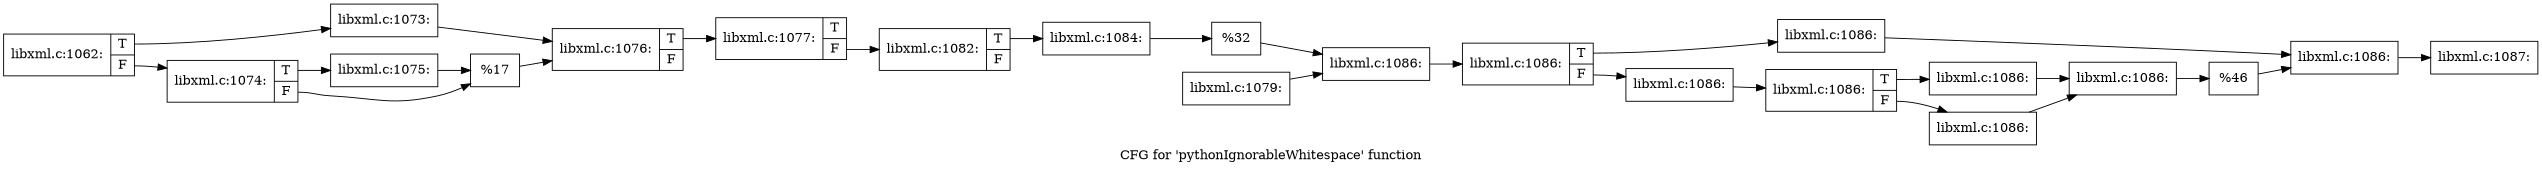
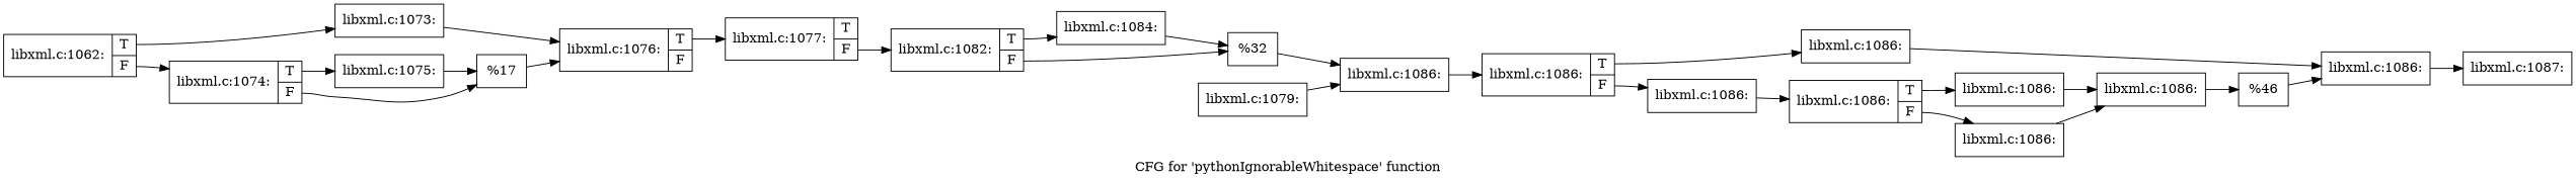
  digraph {
    label="CFG for 'pythonIgnorableWhitespace' function"
    rankdir=LR
    node [shape=record]
    n1 [label="{libxml.c:1062:|{<s0>T|<s1>F}}"]
    n2 [label="{libxml.c:1073:}"]
    n3 [label="{libxml.c:1074:|{<s0>T|<s1>F}}"]
    n4 [label="{libxml.c:1076:|{<s0>T|<s1>F}}"]
    n5 [label="{libxml.c:1075:}"]
    n6 [label="{%17}"]
    n7 [label="{libxml.c:1077:|{<s0>T|<s1>F}}"]
    n8 [label="{libxml.c:1082:|{<s0>T|<s1>F}}"]
    n9 [label="{libxml.c:1079:}"]
    n10 [label="{libxml.c:1086:}"]
    n11 [label="{libxml.c:1084:}"]
    n12 [label="{%32}"]
    n13 [label="{libxml.c:1086:|{<s0>T|<s1>F}}"]
    n14 [label="{libxml.c:1086:}"]
    n15 [label="{libxml.c:1086:}"]
    n16 [label="{libxml.c:1086:}"]
    n17 [label="{libxml.c:1086:|{<s0>T|<s1>F}}"]
    n18 [label="{libxml.c:1087:}"]
    n19 [label="{libxml.c:1086:}"]
    n20 [label="{libxml.c:1086:}"]
    n21 [label="{libxml.c:1086:}"]
    n22 [label="{%46}"]
    n1 -> n2 [tailport=s0]
    n1 -> n3 [tailport=s1]
    n2 -> n4
    n3 -> n5 [tailport=s0]
    n3 -> n6 [tailport=s1]
    n4 -> n7 [tailport=s0]
    n5 -> n6
    n6 -> n4
    n7 -> n8 [tailport=s1]
    n8 -> n11 [tailport=s0]
+   n8 -> n12 [tailport=s1]
    n9 -> n10
    n10 -> n13
    n11 -> n12
    n12 -> n10
    n13 -> n14 [tailport=s0]
    n13 -> n15 [tailport=s1]
    n14 -> n16
    n15 -> n17
    n16 -> n18
    n17 -> n19 [tailport=s0]
    n17 -> n20 [tailport=s1]
    n19 -> n21
    n20 -> n21
    n21 -> n22
    n22 -> n16
  }
